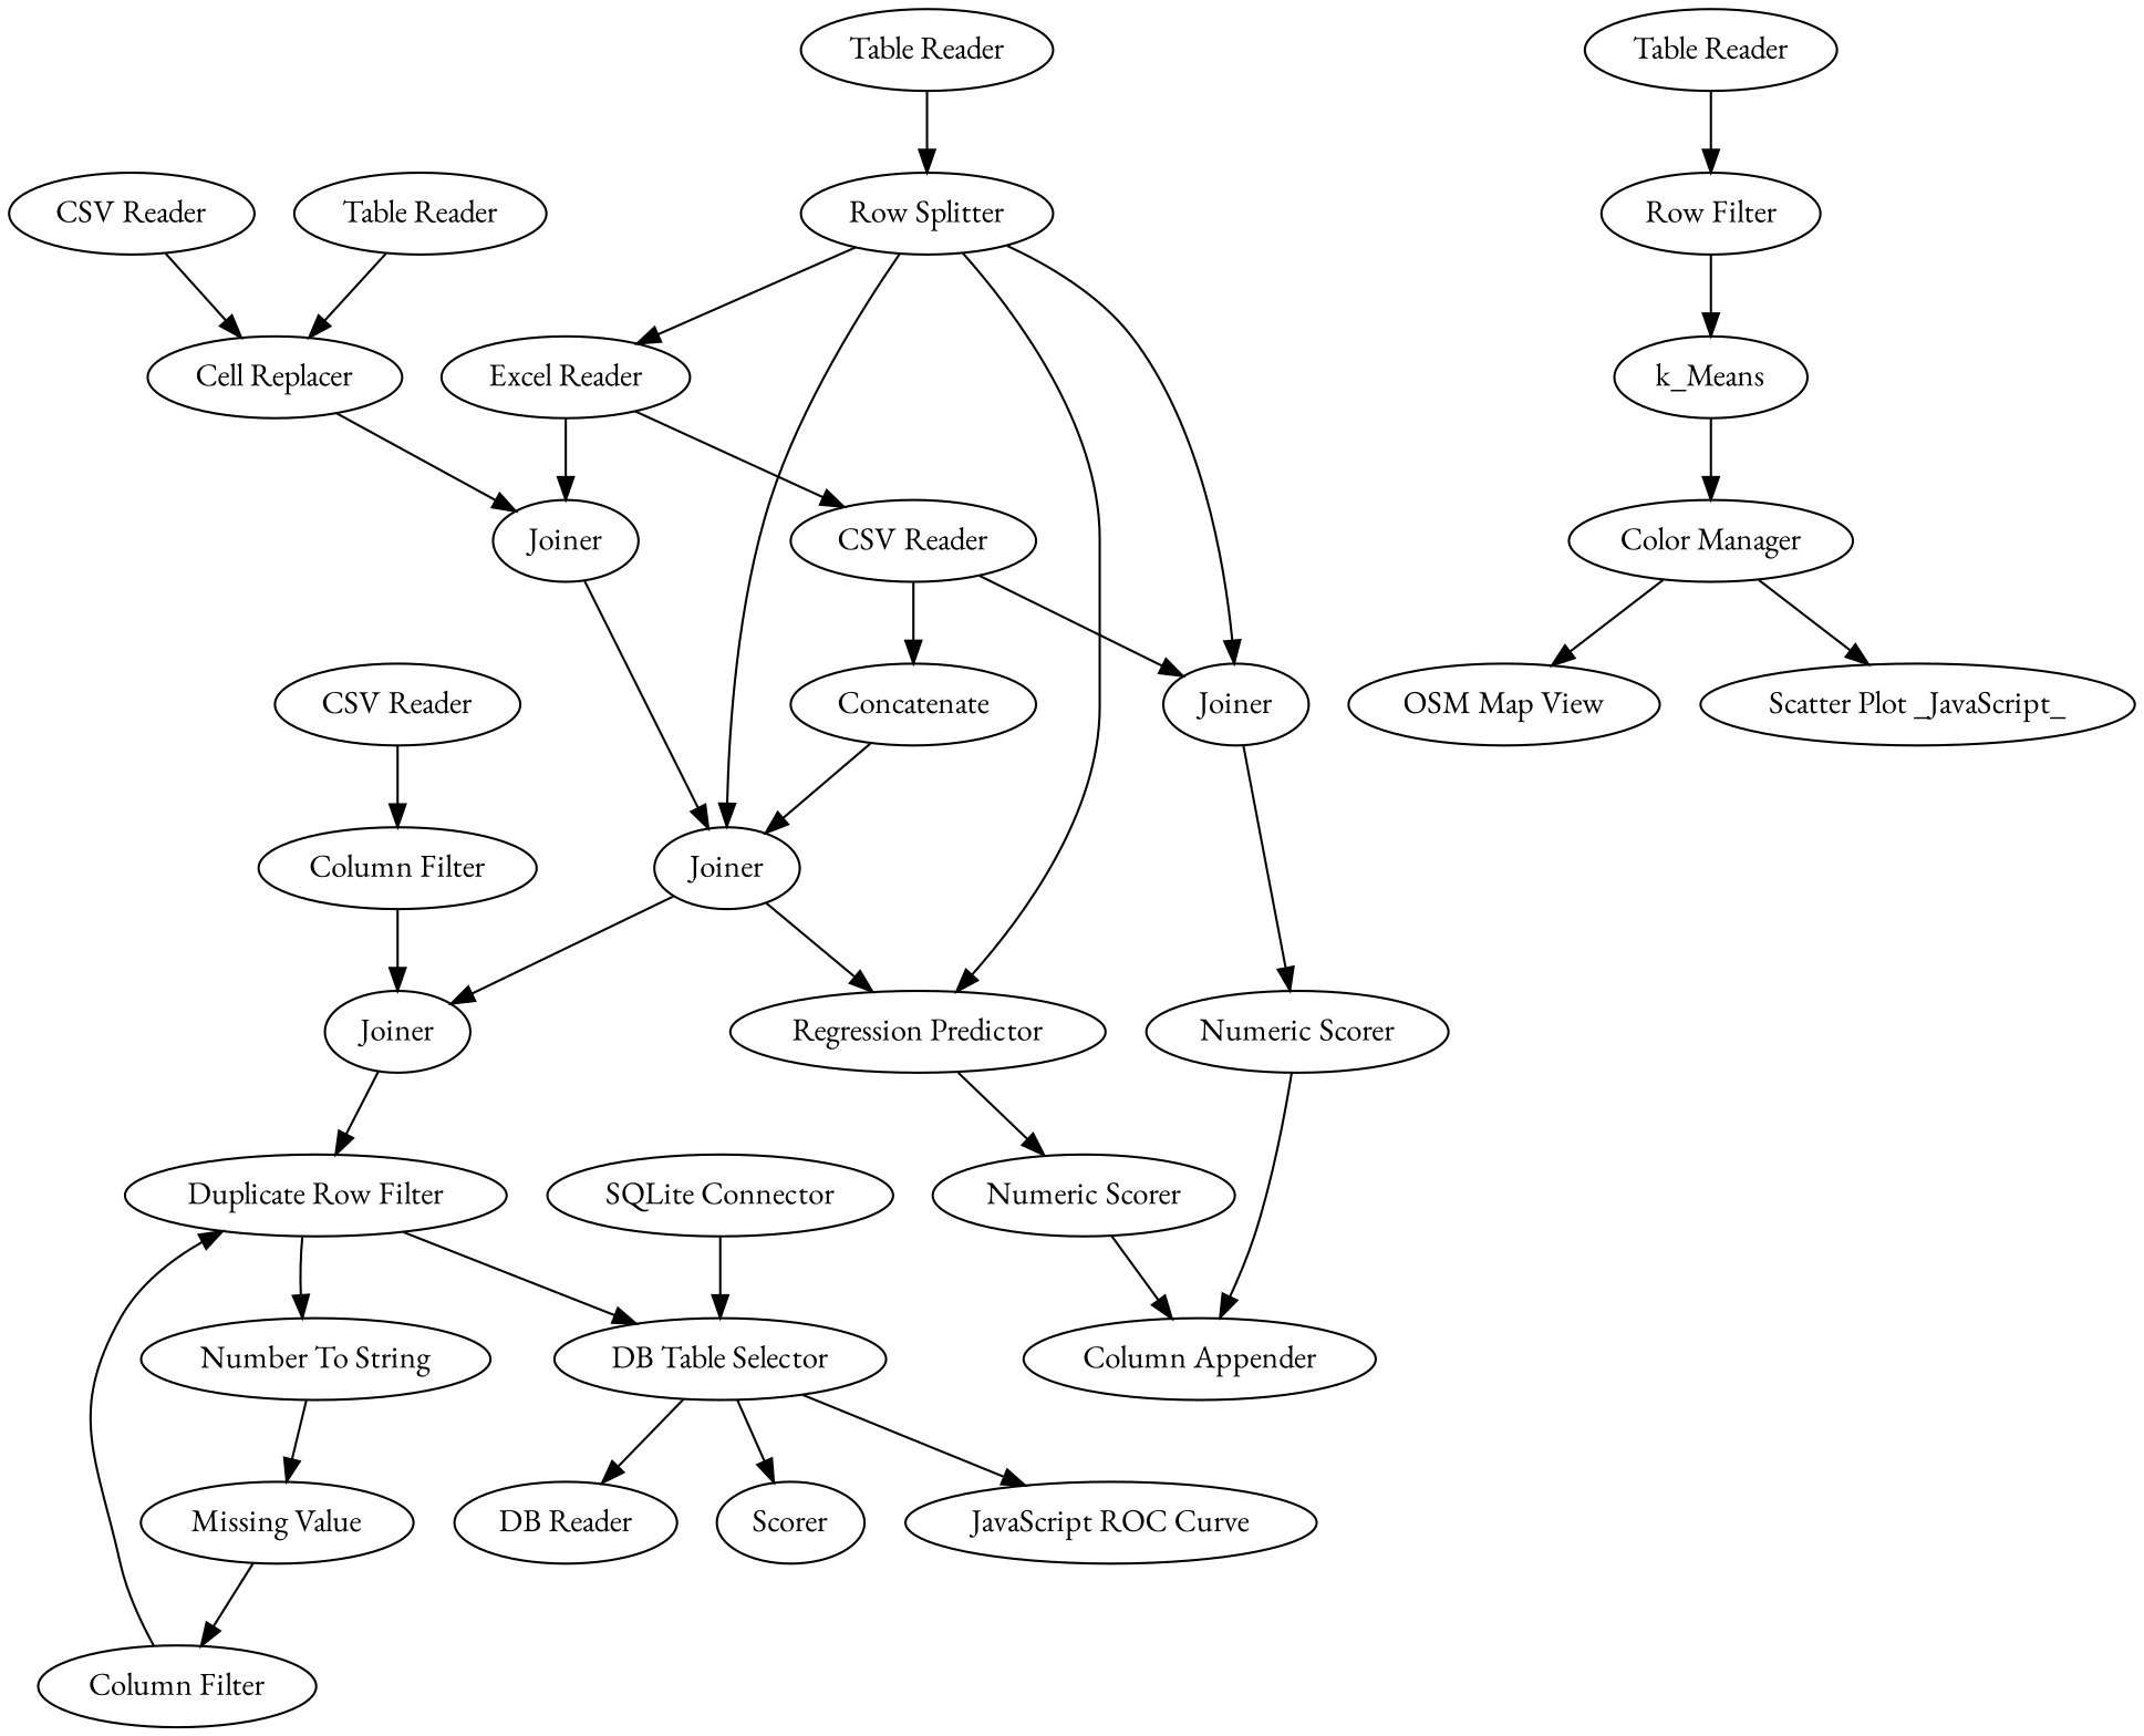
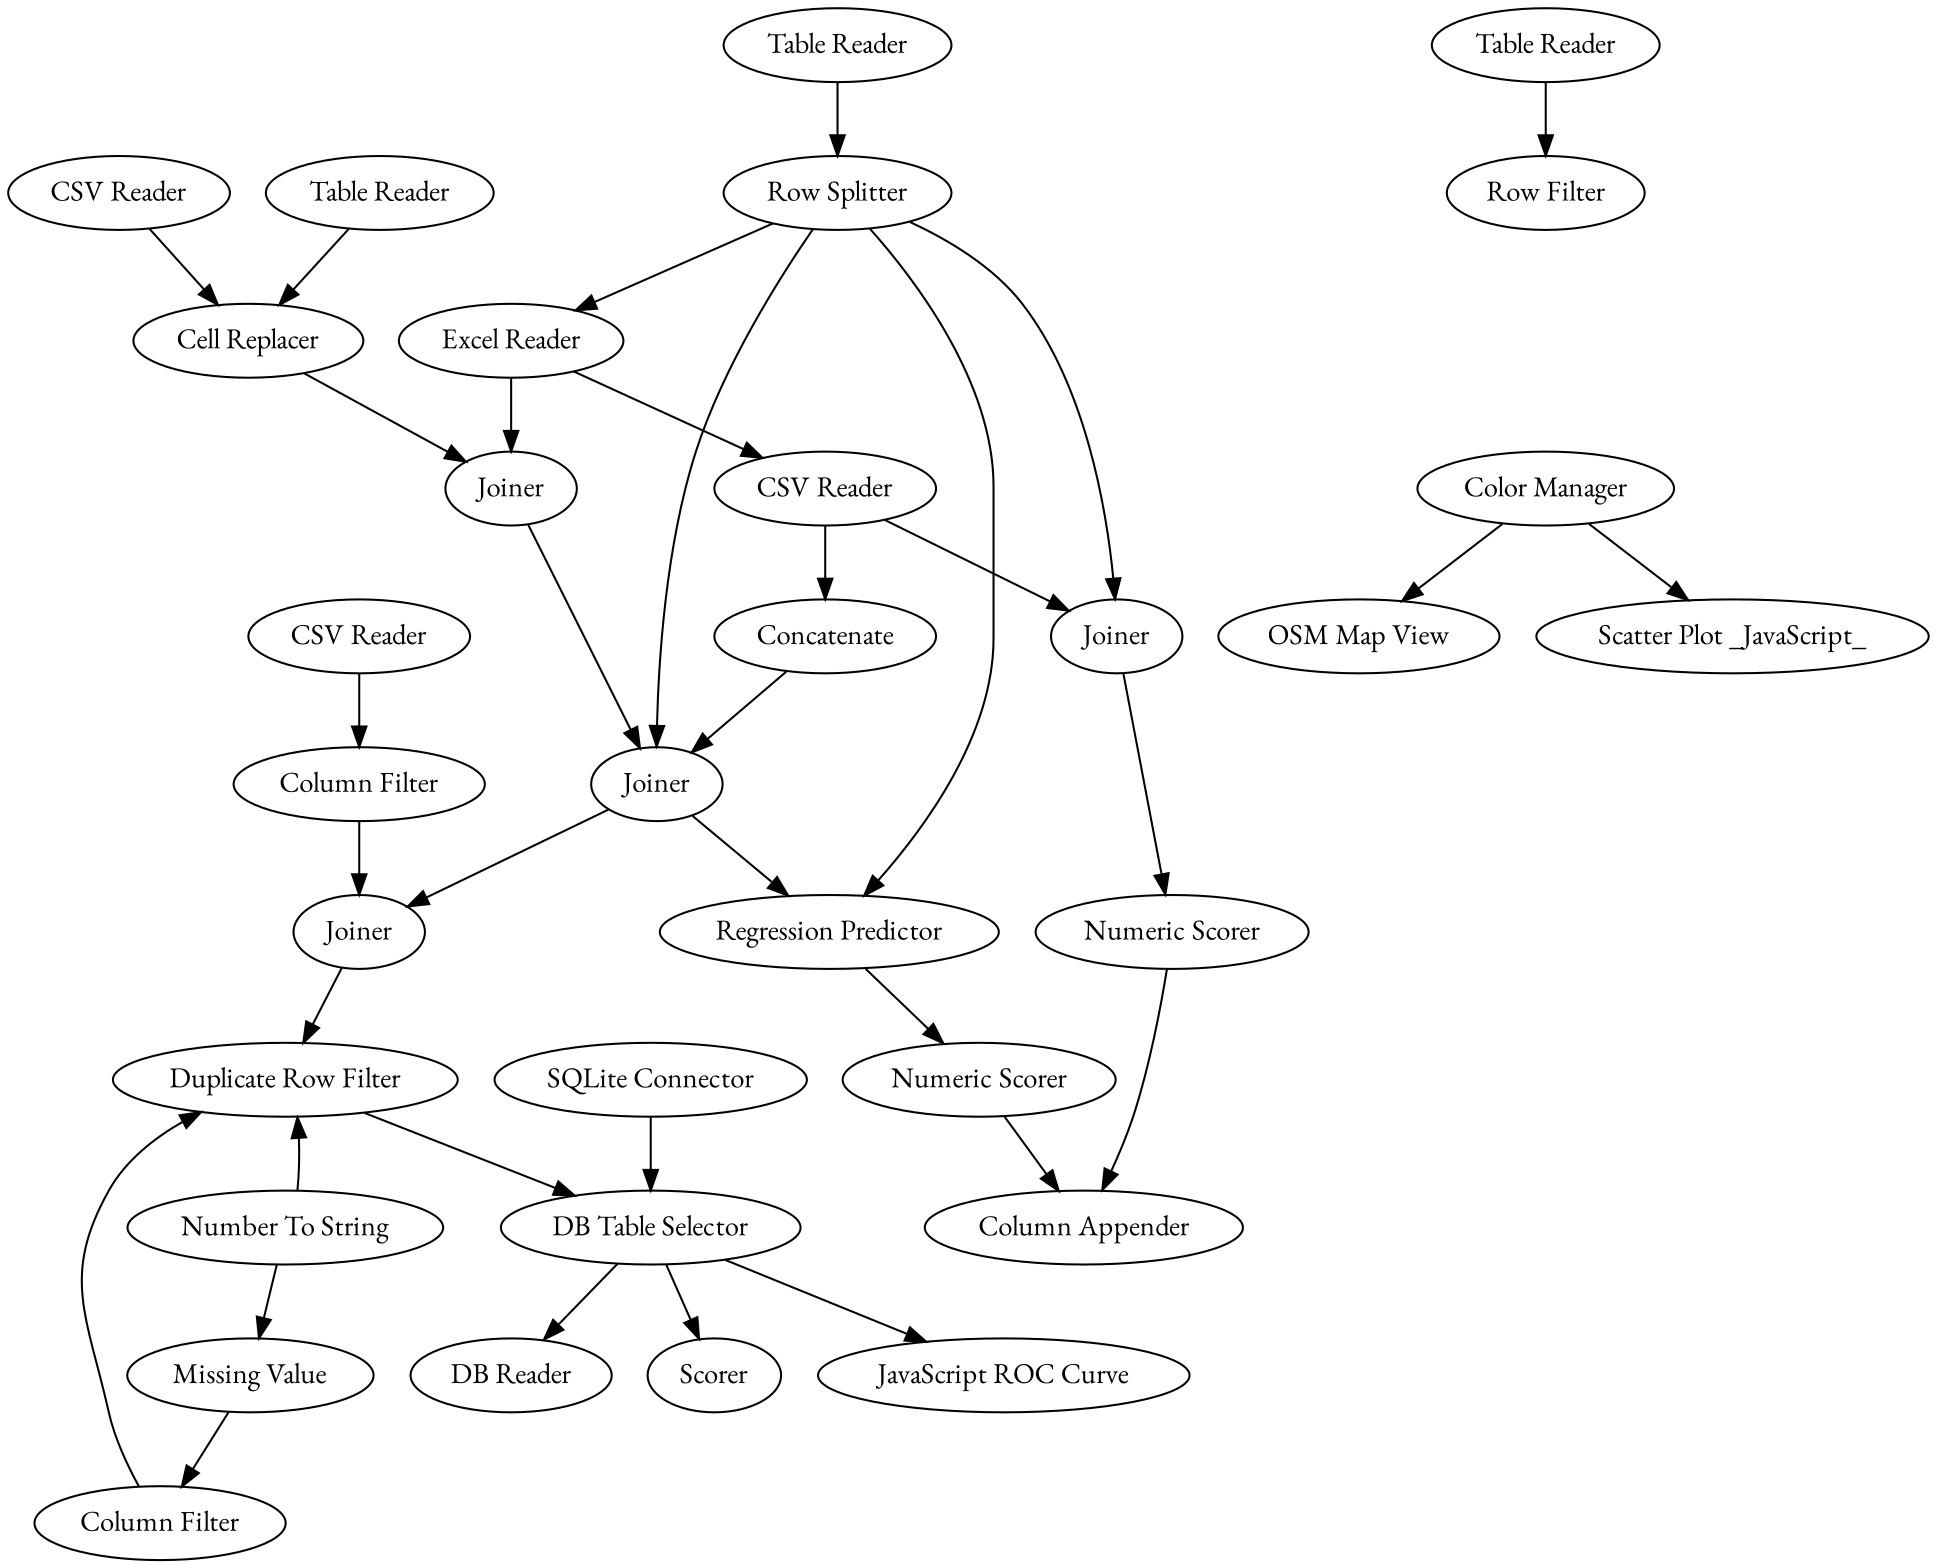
  digraph {
    fontname="EB Garamond"
    rankdir=TB
    node [fontname="EB Garamond"]
    edge [fontname="EB Garamond"]
    n1 [label="Regression Predictor"]
    n2 [label="Numeric Scorer"]
    n3 [label="Column Appender"]
    n4 [label="Color Manager"]
    n5 [label="OSM Map View"]
    n6 [label="Scatter Plot _JavaScript_"]
    n7 [label="CSV Reader"]
    n8 [label=Concatenate]
    n9 [label=Joiner]
    n10 [label=Joiner]
    n11 [label="Numeric Scorer"]
    n12 [label=Joiner]
    n13 [label="Row Filter"]
-   n14 [label=k_Means]
    n15 [label="CSV Reader"]
    n16 [label="Column Filter"]
    n17 [label="Duplicate Row Filter"]
    n18 [label="DB Reader"]
    n19 [label="Number To String"]
    n20 [label="DB Table Selector"]
    n21 [label="Missing Value"]
    n22 [label=Scorer]
    n23 [label="JavaScript ROC Curve"]
    n24 [label="Column Filter"]
    n25 [label="Table Reader"]
    n26 [label="Cell Replacer"]
    n27 [label=Joiner]
    n28 [label="Excel Reader"]
    n29 [label="Row Splitter"]
    n30 [label="Table Reader"]
    n31 [label="CSV Reader"]
    n32 [label="Table Reader"]
    n33 [label="SQLite Connector"]
    n1 -> n2
    n2 -> n3
    n4 -> n5
    n4 -> n6
    n7 -> n8
    n7 -> n9
    n8 -> n10
    n9 -> n11
    n10 -> n1
    n10 -> n12
    n11 -> n3
    n12 -> n17
-   n13 -> n14
-   n14 -> n4
    n15 -> n16
    n16 -> n12
-   n17 -> n19
+   n19 -> n17
    n17 -> n20
    n19 -> n21
    n20 -> n18
    n20 -> n22
    n20 -> n23
    n21 -> n24
    n24 -> n17
    n25 -> n26
    n26 -> n27
    n27 -> n10
    n28 -> n7
    n28 -> n27
    n29 -> n1
    n29 -> n9
    n29 -> n10
    n29 -> n28
    n30 -> n13
    n31 -> n26
    n32 -> n29
    n33 -> n20
  }
